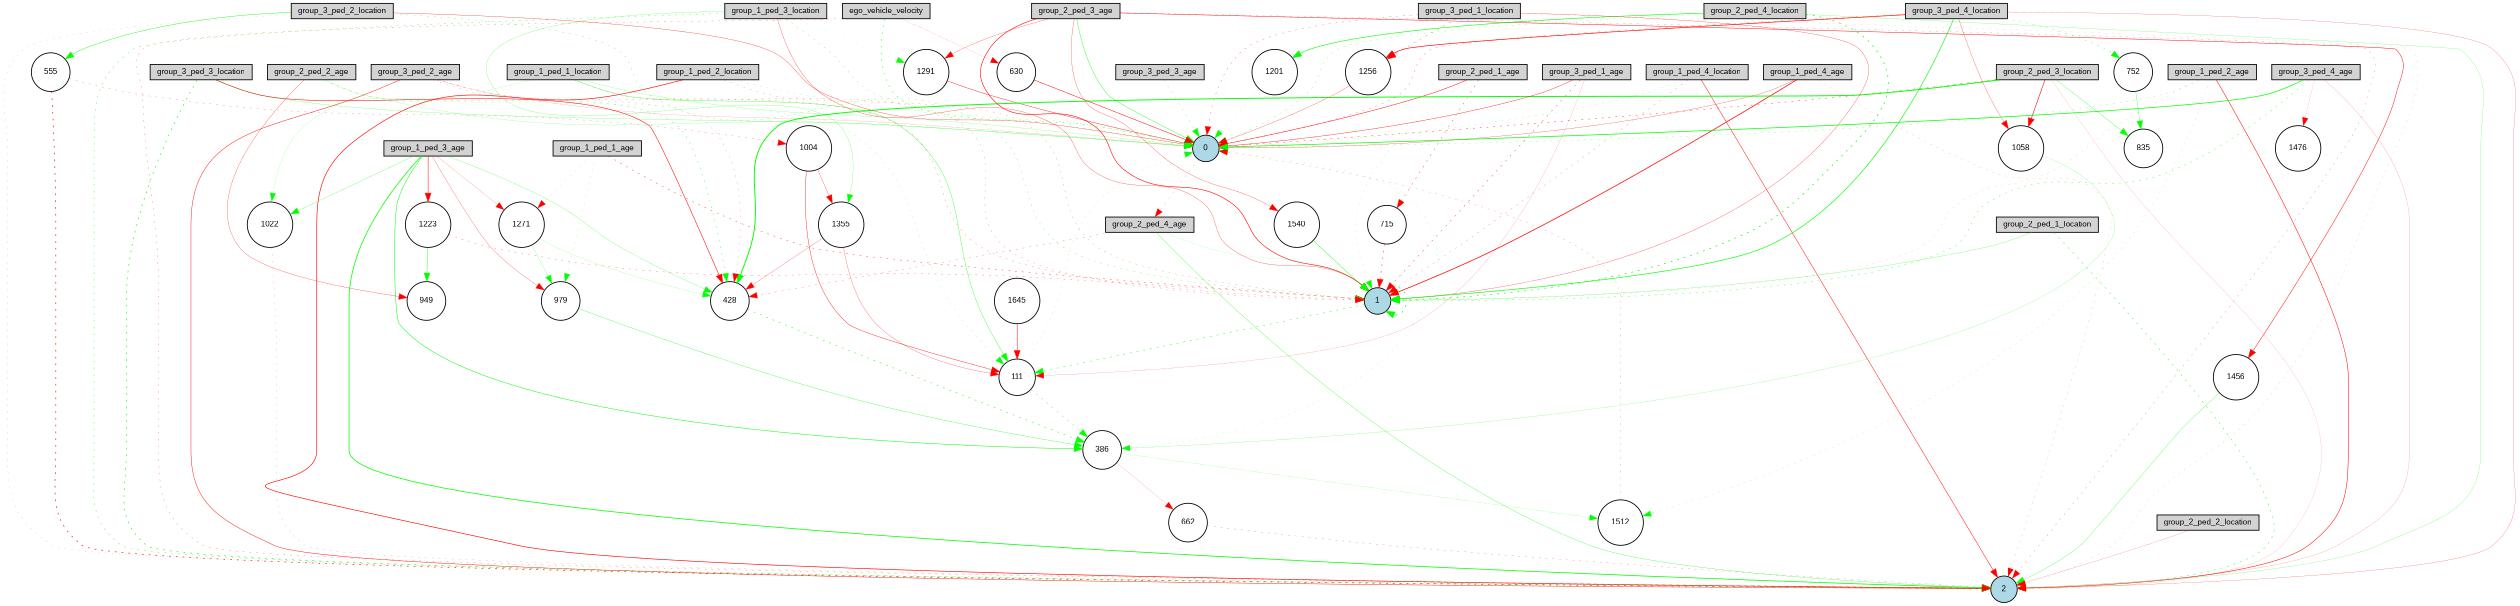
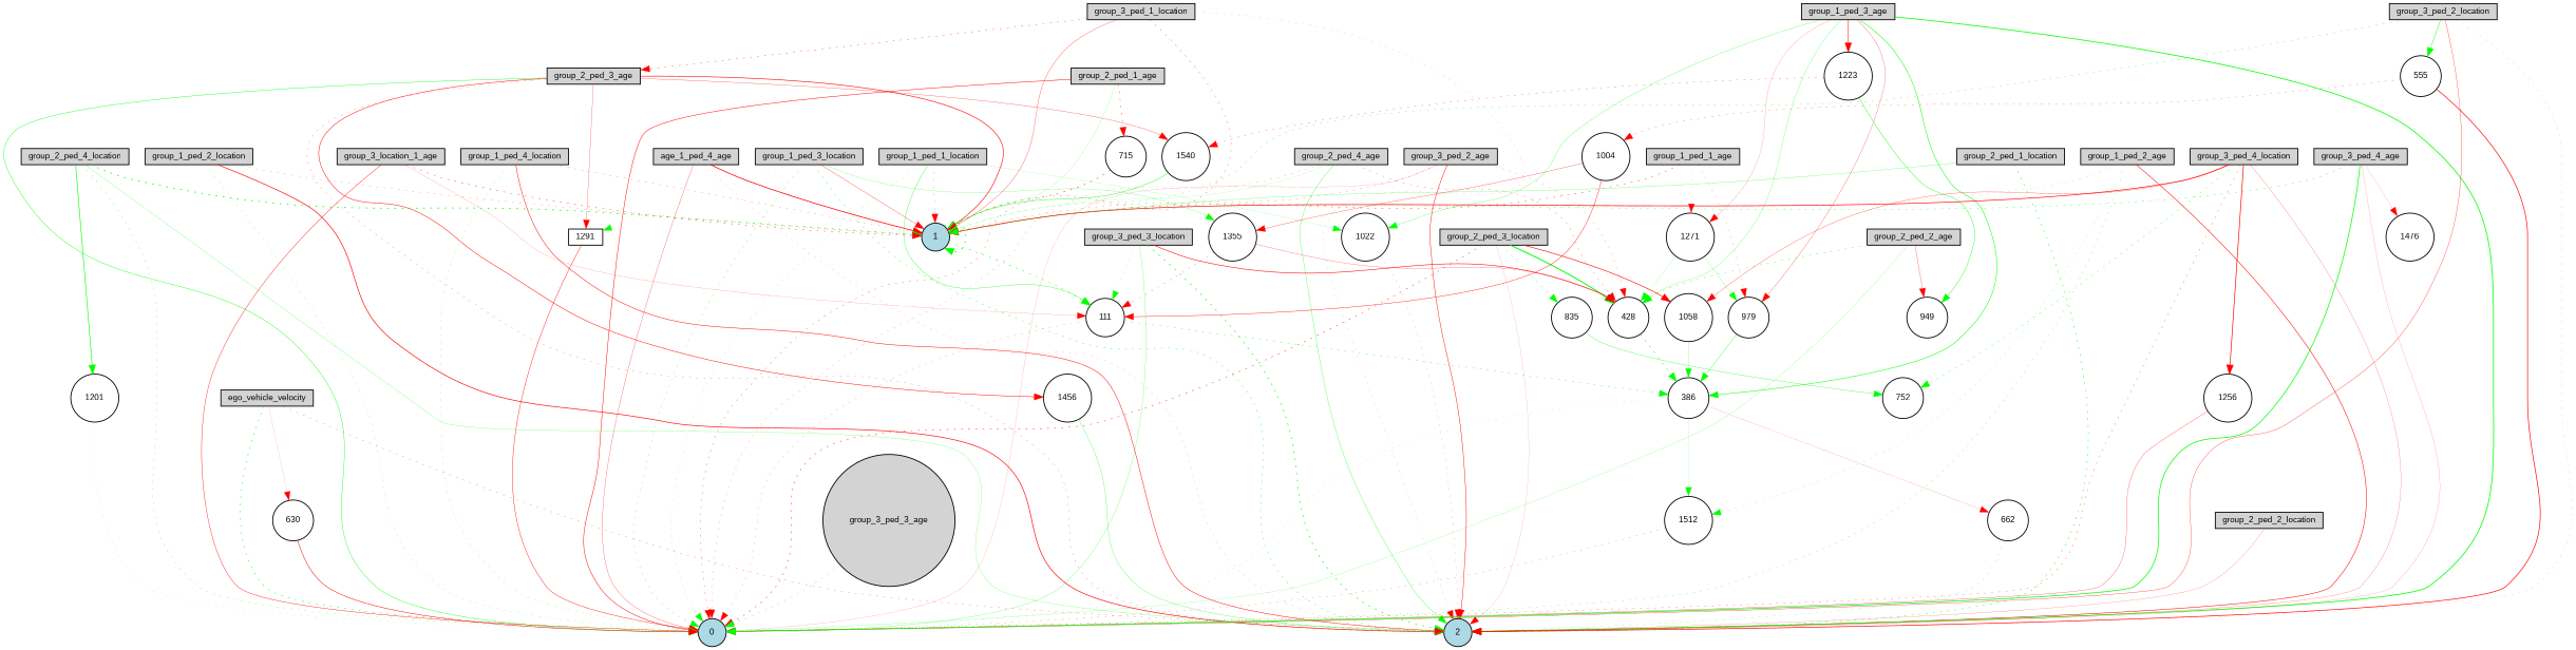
  digraph {
    fontname="Liberation Sans"
    node [fillcolor=lightgray fontname="Liberation Sans" fontsize=9 shape=circle style=filled]
    edge [color=red fontname="Liberation Sans" style=solid]
    group_1_ped_1_location [height=0.2 shape=box width=0.2]
    0 [fillcolor=lightblue height=0.2 width=0.2]
    1 [fillcolor=lightblue height=0.2 width=0.2]
    111 [fillcolor=white height=0.2 width=0.2]
    1022 [fillcolor=white height=0.2 width=0.2]
    386 [fillcolor=white height=0.2 width=0.2]
    2 [fillcolor=lightblue height=0.2 width=0.2]
    group_1_ped_1_age [height=0.2 shape=box width=0.2]
    979 [fillcolor=white height=0.2 width=0.2]
    1271 [fillcolor=white height=0.2 width=0.2]
    428 [fillcolor=white height=0.2 width=0.2]
    group_1_ped_2_location [height=0.2 shape=box width=0.2]
    group_1_ped_2_age [height=0.2 shape=box width=0.2]
    1512 [fillcolor=white height=0.2 width=0.2]
    group_1_ped_3_location [height=0.2 shape=box width=0.2]
-   1291 [fillcolor=white height=0.2 width=0.2]
+   1291 [fillcolor=white height=0.2 shape=box width=0.2]
    1355 [fillcolor=white height=0.2 width=0.2]
    group_1_ped_3_age [height=0.2 shape=box width=0.2]
    1223 [fillcolor=white height=0.2 width=0.2]
    662 [fillcolor=white height=0.2 width=0.2]
    949 [fillcolor=white height=0.2 width=0.2]
    group_1_ped_4_location [height=0.2 shape=box width=0.2]
-   group_1_ped_4_age [height=0.2 shape=box width=0.2]
+   group_1_ped_4_age [height=0.2 shape=box width=0.2 label=age_1_ped_4_age]
    group_2_ped_1_location [height=0.2 shape=box width=0.2]
    group_2_ped_1_age [height=0.2 shape=box width=0.2]
    715 [fillcolor=white height=0.2 width=0.2]
    group_2_ped_2_location [height=0.2 shape=box width=0.2]
    group_2_ped_2_age [height=0.2 shape=box width=0.2]
    group_2_ped_3_location [height=0.2 shape=box width=0.2]
    1058 [fillcolor=white height=0.2 width=0.2]
    835 [fillcolor=white height=0.2 width=0.2]
    752 [fillcolor=white height=0.2 width=0.2]
    group_2_ped_3_age [height=0.2 shape=box width=0.2]
    1540 [fillcolor=white height=0.2 width=0.2]
    1456 [fillcolor=white height=0.2 width=0.2]
    group_2_ped_4_location [height=0.2 shape=box width=0.2]
    1201 [fillcolor=white height=0.2 width=0.2]
    group_2_ped_4_age [height=0.2 shape=box width=0.2]
    group_3_ped_1_location [height=0.2 shape=box width=0.2]
    1256 [fillcolor=white height=0.2 width=0.2]
-   group_3_ped_1_age [height=0.2 shape=box width=0.2]
+   group_3_ped_1_age [height=0.2 shape=box width=0.2 label=group_3_location_1_age]
    group_3_ped_2_location [height=0.2 shape=box width=0.2]
    555 [fillcolor=white height=0.2 width=0.2]
    1004 [fillcolor=white height=0.2 width=0.2]
    group_3_ped_2_age [height=0.2 shape=box width=0.2]
    group_3_ped_3_location [height=0.2 shape=box width=0.2]
-   group_3_ped_3_age [height=0.2 shape=box width=0.2]
+   group_3_ped_3_age [height=0.2 width=0.2]
    group_3_ped_4_location [height=0.2 shape=box width=0.2]
    group_3_ped_4_age [height=0.2 shape=box width=0.2]
    1476 [fillcolor=white height=0.2 width=0.2]
    ego_vehicle_velocity [height=0.2 shape=box width=0.2]
    630 [fillcolor=white height=0.2 width=0.2]
-   1645 [fillcolor=white height=0.2 width=0.2]
-   group_1_ped_1_location -> 0 [color=green penwidth=0.18575594528560244]
+   group_1_ped_1_location -> 0 [color=green penwidth=0.18575594528560244 style=dotted]
    group_1_ped_1_location -> 1 [penwidth=0.20156529693133 style=dotted]
    group_1_ped_1_location -> 111 [color=green penwidth=0.37091992894020387]
    group_1_ped_1_location -> 1022 [color=green penwidth=0.12724130187354038]
    1 -> 1 [color=green penwidth=0.8713911928466254 style=dotted]
    1 -> 111 [color=green penwidth=0.5455796735657804 style=dotted]
-   111 -> 0 [color=green penwidth=0.17214053607525298 style=dotted]
+   111 -> 0 [penwidth=0.17214053607525298 style=dotted]
    111 -> 386 [color=green penwidth=0.4016544926691501 style=dotted]
    1022 -> 2 [penwidth=0.16245744403354595 style=dotted]
    386 -> 0 [color=green penwidth=0.14618033248077272 style=dotted]
    386 -> 1512 [color=green penwidth=0.12557740816570082]
    386 -> 662 [penwidth=0.13476261330877837]
    group_1_ped_1_age -> 1 [penwidth=0.420196221097612 style=dotted]
-   group_1_ped_1_age -> 979 [color=green penwidth=0.18730995346216844 style=dotted]
+   group_1_ped_1_age -> 979 [penwidth=0.18730995346216844 style=dotted]
    group_1_ped_1_age -> 1271 [penwidth=0.10436219880904092 style=dotted]
    979 -> 386 [color=green penwidth=0.3358537119337375]
    1271 -> 979 [color=green penwidth=0.20321804736501808]
    1271 -> 428 [color=green penwidth=0.13852611196660097]
    428 -> 386 [color=green penwidth=0.598315798512855 style=dotted]
    group_1_ped_2_location -> 0 [color=green penwidth=0.21033256020209046 style=dotted]
    group_1_ped_2_location -> 1 [penwidth=0.2163733425111808 style=dotted]
    group_1_ped_2_location -> 2 [penwidth=0.7350602411146154]
    group_1_ped_2_age -> 0 [color=green penwidth=0.2764560424721704 style=dotted]
    group_1_ped_2_age -> 1 [penwidth=0.12277191205426785 style=dotted]
    group_1_ped_2_age -> 2 [penwidth=0.598117572186276]
    group_1_ped_2_age -> 1512 [color=green penwidth=0.187299990747525 style=dotted]
    1512 -> 0 [penwidth=0.21104279426421158 style=dotted]
    group_1_ped_3_location -> 0 [color=green penwidth=0.2874652414378476 style=dotted]
    group_1_ped_3_location -> 1 [penwidth=0.3048579151591304]
    group_1_ped_3_location -> 2 [color=green penwidth=0.4144899437537035 style=dotted]
    group_1_ped_3_location -> 1291 [color=green penwidth=0.11359211181357935 style=dotted]
    group_1_ped_3_location -> 1355 [color=green penwidth=0.22296440112950267]
    1291 -> 0 [penwidth=0.45180589645595637]
-   1355 -> 111 [penwidth=0.2742132287360176]
+   1355 -> 111 [penwidth=0.2742132287360176 style=dotted]
    1355 -> 428 [penwidth=0.2524722691008682]
    group_1_ped_3_age -> 1022 [color=green penwidth=0.2743608067931283]
    group_1_ped_3_age -> 386 [color=green penwidth=0.5696538514747248]
    group_1_ped_3_age -> 2 [color=green penwidth=0.8745089063863326]
    group_1_ped_3_age -> 979 [penwidth=0.2648704181159548]
    group_1_ped_3_age -> 1271 [penwidth=0.15946368269945402]
    group_1_ped_3_age -> 428 [color=green penwidth=0.24462136473133841]
    group_1_ped_3_age -> 1223 [penwidth=0.5578895010686817]
-   1223 -> 1 [penwidth=0.29609880347049966 style=dotted]
+   1223 -> 1540 [penwidth=0.29609880347049966 style=dotted]
    1223 -> 949 [color=green penwidth=0.4377405825485413]
-   662 -> 2 [penwidth=0.245613184242498 style=dotted]
+   662 -> 2 [color=green penwidth=0.245613184242498 style=dotted]
    group_1_ped_4_location -> 0 [color=green penwidth=0.20984733720001303 style=dotted]
    group_1_ped_4_location -> 1 [penwidth=0.23667503459351943 style=dotted]
    group_1_ped_4_location -> 2 [penwidth=0.5372874164286767]
    group_1_ped_4_age -> 0 [penwidth=0.28098608517308077]
    group_1_ped_4_age -> 1 [penwidth=0.8526168661232687]
    group_1_ped_4_age -> 2 [penwidth=0.14070176323912775 style=dotted]
    group_2_ped_1_location -> 1 [color=green penwidth=0.25174850391564424]
    group_2_ped_1_location -> 2 [color=green penwidth=0.5257677744992435 style=dotted]
    group_2_ped_1_age -> 0 [penwidth=0.5445777596427798]
-   group_2_ped_1_age -> 1 [color=green penwidth=0.16072739039569273 style=dotted]
+   group_2_ped_1_age -> 1 [color=green penwidth=0.16072739039569273]
    group_2_ped_1_age -> 715 [penwidth=0.4061159941700636 style=dotted]
    715 -> 1 [penwidth=0.5279040339849409 style=dotted]
    group_2_ped_2_location -> 2 [penwidth=0.1745738771511172]
    group_2_ped_2_age -> 0 [color=green penwidth=0.1613042185789201]
    group_2_ped_2_age -> 428 [color=green penwidth=0.40109348238888154 style=dotted]
    group_2_ped_2_age -> 949 [penwidth=0.293247213238193]
    group_2_ped_3_location -> 0 [penwidth=0.4606162090108896 style=dotted]
    group_2_ped_3_location -> 2 [penwidth=0.11295126334797019]
    group_2_ped_3_location -> 428 [color=green penwidth=1.1063716035287836]
    group_2_ped_3_location -> 1058 [penwidth=0.673480582883281]
-   group_2_ped_3_location -> 835 [color=green penwidth=0.3255826244867379]
+   group_2_ped_3_location -> 835 [color=green penwidth=0.3255826244867379 style=dotted]
    1058 -> 386 [color=green penwidth=0.1805859552425435]
-   752 -> 835 [color=green penwidth=0.3434861918510826]
+   835 -> 752 [color=green penwidth=0.3434861918510826]
    group_2_ped_3_age -> 0 [color=green penwidth=0.4319780195965294]
    group_2_ped_3_age -> 1 [penwidth=0.6755614837003729]
    group_2_ped_3_age -> 2 [penwidth=0.24306109306503282 style=dotted]
    group_2_ped_3_age -> 1291 [penwidth=0.2684788925523758]
    group_2_ped_3_age -> 1540 [penwidth=0.2872114015992768]
    group_2_ped_3_age -> 1456 [penwidth=0.5395518995089968]
    1540 -> 1 [color=green penwidth=0.462779974358558]
    1456 -> 2 [color=green penwidth=0.3000595735773528]
    group_2_ped_4_location -> 0 [color=green penwidth=0.280440557044805 style=dotted]
    group_2_ped_4_location -> 1 [color=green penwidth=0.8360188790147884 style=dotted]
    group_2_ped_4_location -> 2 [color=green penwidth=0.2182409843464424]
    group_2_ped_4_location -> 1201 [color=green penwidth=0.6954528423131118]
    1201 -> 0 [color=green penwidth=0.15175232509376624 style=dotted]
-   0 -> group_2_ped_4_age [penwidth=0.18638037440393046 style=dotted]
+   group_2_ped_4_age -> 0 [penwidth=0.18638037440393046 style=dotted]
    group_2_ped_4_age -> 1 [color=green penwidth=0.10697432324428499]
    group_2_ped_4_age -> 2 [color=green penwidth=0.3204557158814112]
    group_2_ped_4_age -> 428 [penwidth=0.27216547492551346 style=dotted]
    group_3_ped_1_location -> 0 [penwidth=0.3078473816045966 style=dotted]
    group_3_ped_1_location -> 1 [penwidth=0.3011882120083086]
    group_3_ped_1_location -> 2 [penwidth=0.12052506044174192 style=dotted]
-   group_3_ped_1_location -> 1256 [penwidth=0.34075536929328054 style=dotted]
+   group_3_ped_1_location -> group_2_ped_3_age [penwidth=0.34075536929328054 style=dotted]
    1256 -> 0 [penwidth=0.28174515292710256]
    group_3_ped_1_age -> 0 [penwidth=0.4305775874306734]
    group_3_ped_1_age -> 1 [penwidth=0.4215027147991188 style=dotted]
    group_3_ped_1_age -> 111 [penwidth=0.1390784832556732]
    group_3_ped_2_location -> 0 [penwidth=0.33547853684099405]
    group_3_ped_2_location -> 1 [color=green penwidth=0.3216174178035729 style=dotted]
    group_3_ped_2_location -> 2 [penwidth=0.12430966519319933 style=dotted]
    group_3_ped_2_location -> 555 [color=green penwidth=0.46583523224875056]
-   555 -> 2 [penwidth=0.753435371359485 style=dotted]
+   555 -> 2 [penwidth=0.753435371359485]
    555 -> 1004 [penwidth=0.2476448182640714 style=dotted]
    1004 -> 111 [penwidth=0.4392962715297801]
    1004 -> 1355 [penwidth=0.3040077013449779]
    group_3_ped_2_age -> 0 [penwidth=0.12651049080383966]
    group_3_ped_2_age -> 1 [penwidth=0.2541525356204324 style=dotted]
    group_3_ped_2_age -> 2 [penwidth=0.5060688525921583]
    group_3_ped_2_age -> 428 [penwidth=0.18727796116777257 style=dotted]
    group_3_ped_3_location -> 0 [color=green penwidth=0.23964348115178177]
    group_3_ped_3_location -> 111 [color=green penwidth=0.18104369914349172 style=dotted]
    group_3_ped_3_location -> 2 [color=green penwidth=0.7334549650212702 style=dotted]
    group_3_ped_3_location -> 428 [penwidth=0.6181920605820288]
    group_3_ped_3_age -> 0 [color=green penwidth=0.30284235440062157 style=dotted]
    group_3_ped_4_location -> 0 [penwidth=0.30236639205465565 style=dotted]
-   group_3_ped_4_location -> 1 [color=green penwidth=0.7507388747843802]
+   group_3_ped_4_location -> 1 [penwidth=0.7507388747843802]
    group_3_ped_4_location -> 2 [penwidth=0.21323911509777452]
    group_3_ped_4_location -> 1058 [penwidth=0.2838988401267231]
    group_3_ped_4_location -> 752 [color=green penwidth=0.3690266581946938 style=dotted]
    group_3_ped_4_location -> 1256 [penwidth=0.766270527884474]
    group_3_ped_4_age -> 0 [color=green penwidth=0.8245403191804938]
    group_3_ped_4_age -> 1 [color=green penwidth=0.40717555103867165 style=dotted]
    group_3_ped_4_age -> 2 [penwidth=0.1490470993686203]
    group_3_ped_4_age -> 1476 [penwidth=0.11531684182941625]
    ego_vehicle_velocity -> 0 [color=green penwidth=0.5376517892717653 style=dotted]
    ego_vehicle_velocity -> 2 [penwidth=0.2551370951365832 style=dotted]
    ego_vehicle_velocity -> 630 [penwidth=0.10399304881906798]
    630 -> 0 [penwidth=0.5595143868982334]
-   1645 -> 111 [penwidth=0.5653853838919047]
  }
